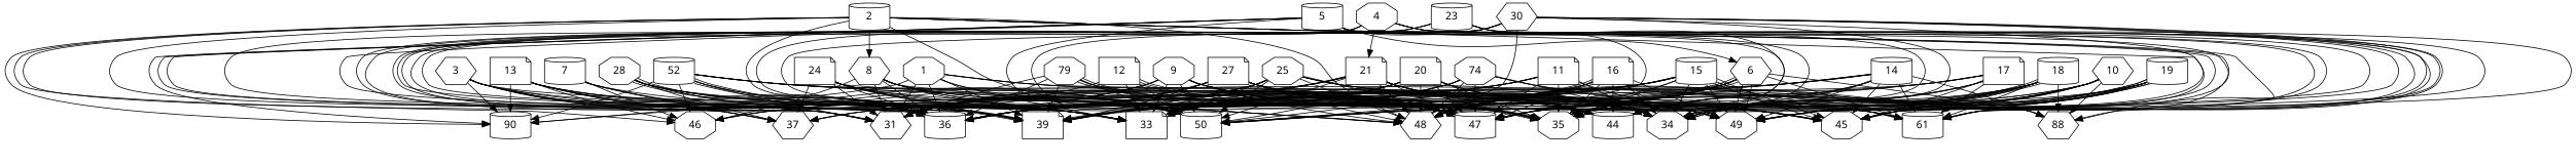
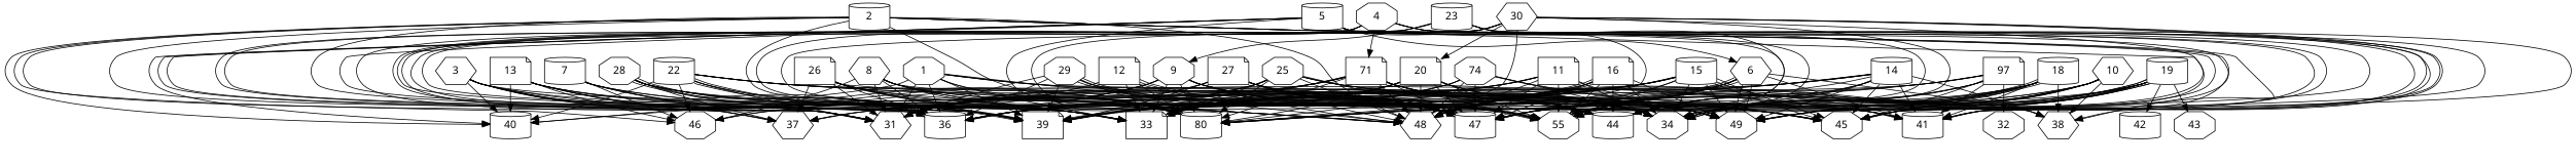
  digraph {
    fontname="Noto Sans"
    node [alpha=0.04 fontname="Noto Sans" shape=cylinder]
    edge [fontname="Noto Sans"]
    1 [alpha=0.03 expect_size=26476544 shape=octagon]
    31 [alpha=0.13 expect_size=13056000 shape=hexagon]
    33 [alpha=0.14 expect_size=29411328 shape=note]
    34 [expect_size=23541760 shape=octagon]
    36 [alpha=0.18 expect_size=23678976]
-   38 [expect_size=51191808 shape=hexagon label=88]
+   38 [expect_size=51191808 shape=hexagon]
    39 [alpha=0.10 expect_size=29407232 shape=note]
-   40 [expect_size=42416128 label=90]
-   41 [alpha=0.15 expect_size=5695488 label=61]
+   40 [expect_size=42416128]
+   41 [alpha=0.15 expect_size=5695488]
    48 [alpha=0.02 expect_size=33627136 shape=hexagon]
-   50 [alpha=0.18 expect_size=18666496]
+   50 [alpha=0.18 expect_size=18666496 label=80]
    2 [expect_size=41570304]
    46 [alpha=0.08 expect_size=18742272 shape=octagon]
    49 [alpha=0.06 expect_size=43120640 shape=octagon]
    3 [alpha=0.14 expect_size=29002752 shape=hexagon]
-   35 [alpha=0.20 expect_size=22727680 shape=octagon]
+   35 [alpha=0.20 expect_size=22727680 shape=octagon label=55]
    37 [alpha=0.08 expect_size=25356288 shape=hexagon]
    4 [alpha=0.14 expect_size=11743232 shape=octagon]
    45 [alpha=0.16 expect_size=19762176 shape=octagon]
-   21 [alpha=0.09 expect_size=42008576 shape=note]
+   21 [alpha=0.09 expect_size=42008576 shape=note label=71]
    44 [alpha=0.15 expect_size=10522624]
    5 [alpha=0.17 expect_size=49138688]
    47 [alpha=0.16 expect_size=13708288]
    6 [alpha=0.10 expect_size=51389440 shape=hexagon]
    7 [alpha=0.13 expect_size=28674048]
    8 [alpha=0.05 expect_size=27836416 shape=hexagon]
    9 [alpha=0.19 expect_size=40470528 shape=octagon]
    10 [alpha=0.06 expect_size=15090688 shape=hexagon]
    11 [alpha=0.09 expect_size=28771328 shape=note]
    12 [alpha=0.14 expect_size=35349504 shape=note]
    13 [alpha=0.20 expect_size=45557760 shape=note]
    14 [alpha=0.10 expect_size=32238592]
    15 [expect_size=18136064]
    16 [alpha=0.03 expect_size=11486208 shape=note]
-   17 [alpha=0.02 expect_size=34210816 shape=note]
+   17 [alpha=0.02 expect_size=34210816 shape=note label=97]
+   32 [alpha=0.15 expect_size=33836032 shape=octagon]
    18 [alpha=0.01 expect_size=17048576]
    19 [alpha=0.10 expect_size=28907520]
+   42 [alpha=0.10 expect_size=37145600]
+   43 [alpha=0.03 expect_size=25315328 shape=octagon]
    20 [alpha=0.15 expect_size=26832896 shape=note]
-   22 [alpha=0.18 expect_size=16089088 label=52]
+   22 [alpha=0.18 expect_size=16089088]
    23 [alpha=0.18 expect_size=49265664]
    n44 [alpha=0.20 expect_size=49106944 label=74 shape=octagon]
    25 [alpha=0.00 expect_size=24370176 shape=octagon]
-   26 [alpha=0.01 expect_size=34427904 shape=note label=24]
+   26 [alpha=0.01 expect_size=34427904 shape=note]
    27 [alpha=0.11 expect_size=41078784 shape=note]
    28 [alpha=0.11 expect_size=46946304 shape=octagon]
-   29 [alpha=0.06 expect_size=48777216 shape=octagon label=79]
+   29 [alpha=0.06 expect_size=48777216 shape=octagon]
    30 [expect_size=25113600 shape=hexagon]
    1 -> 31
    1 -> 33
    1 -> 34
    1 -> 36
    1 -> 38
    1 -> 39
    1 -> 40
    1 -> 41
+   1 -> 48
    1 -> 50
    2 -> 31
    2 -> 33
    2 -> 34
    2 -> 36
    2 -> 38
-   2 -> 8
+   2 -> 39
    2 -> 40
    2 -> 41
    2 -> 48
    2 -> 50
    2 -> 46
    2 -> 49
    3 -> 31
    3 -> 33
    3 -> 36
    3 -> 39
    3 -> 40
    3 -> 41
    3 -> 50
    3 -> 35
    3 -> 37
+   4 -> 31
    4 -> 33
    4 -> 36
    4 -> 39
    4 -> 41
    4 -> 49
    4 -> 35
    4 -> 45
    4 -> 21
    21 -> 31
    21 -> 33
    21 -> 34
    21 -> 36
    21 -> 39
    21 -> 48
    21 -> 50
    21 -> 46
    21 -> 49
    21 -> 35
    21 -> 45
    21 -> 44
    21 -> 47
    5 -> 31
    5 -> 34
    5 -> 36
    5 -> 39
    5 -> 40
    5 -> 50
    5 -> 49
    5 -> 35
    5 -> 45
    5 -> 47
    5 -> 6
    6 -> 36
    6 -> 38
    6 -> 39
    6 -> 39
    6 -> 41
    6 -> 48
    6 -> 50
    6 -> 49
    6 -> 49
    6 -> 35
    6 -> 47
    7 -> 34
    7 -> 39
+   7 -> 48
    7 -> 50
    7 -> 46
    7 -> 37
    8 -> 31
    8 -> 33
    8 -> 34
    8 -> 36
    8 -> 48
    8 -> 50
    8 -> 46
    8 -> 49
    8 -> 35
    9 -> 31
    9 -> 33
    9 -> 34
    9 -> 36
    9 -> 48
    9 -> 50
    9 -> 46
    9 -> 49
    9 -> 44
    9 -> 47
    10 -> 31
    10 -> 34
    10 -> 38
    10 -> 50
    10 -> 49
    10 -> 35
    10 -> 45
    10 -> 44
    10 -> 47
    11 -> 33
    11 -> 34
    11 -> 36
    11 -> 39
+   11 -> 48
    11 -> 50
    11 -> 49
    11 -> 35
    11 -> 47
    12 -> 33
    12 -> 40
    12 -> 50
    12 -> 35
    12 -> 35
    12 -> 47
    13 -> 33
-   13 -> 36
    13 -> 39
    13 -> 40
    13 -> 50
    13 -> 46
    13 -> 35
    13 -> 44
    13 -> 47
    14 -> 31
    14 -> 33
    14 -> 34
    14 -> 36
    14 -> 38
    14 -> 41
    14 -> 48
    14 -> 50
    14 -> 49
    14 -> 35
    14 -> 45
    14 -> 44
+   14 -> 47
    15 -> 31
    15 -> 33
    15 -> 34
    15 -> 39
    15 -> 41
    15 -> 48
    15 -> 50
    15 -> 49
    15 -> 35
    15 -> 37
    15 -> 45
    15 -> 45
    15 -> 47
    16 -> 33
    16 -> 33
    16 -> 34
    16 -> 48
    16 -> 50
    16 -> 49
    16 -> 35
    16 -> 37
    16 -> 44
    16 -> 47
    17 -> 33
    17 -> 34
    17 -> 39
    17 -> 41
    17 -> 48
    17 -> 35
    17 -> 45
    17 -> 44
    17 -> 47
+   17 -> 32
    18 -> 33
    18 -> 34
    18 -> 34
    18 -> 36
    18 -> 38
    18 -> 41
    18 -> 48
    18 -> 50
    18 -> 49
    18 -> 35
    18 -> 45
    18 -> 44
    18 -> 47
    19 -> 34
    19 -> 34
    19 -> 36
    19 -> 39
    19 -> 41
    19 -> 48
    19 -> 50
    19 -> 49
    19 -> 35
    19 -> 35
    19 -> 45
    19 -> 47
+   19 -> 42
+   19 -> 43
    20 -> 31
    20 -> 33
    20 -> 34
    20 -> 36
    20 -> 39
    20 -> 48
    20 -> 50
    20 -> 35
    20 -> 45
    20 -> 44
    20 -> 47
    22 -> 31
    22 -> 33
    22 -> 36
    22 -> 39
    22 -> 39
    22 -> 40
    22 -> 46
    22 -> 49
    22 -> 35
    22 -> 45
    22 -> 44
    22 -> 47
    23 -> 31
    23 -> 33
-   23 -> 36
+   23 -> 9
    23 -> 41
    23 -> 35
    23 -> 45
    23 -> 47
    n44 -> 31
    n44 -> 33
    n44 -> 34
-   n44 -> 36
    n44 -> 39
    n44 -> 48
    n44 -> 49
    n44 -> 45
    n44 -> 47
    25 -> 31
    25 -> 33
    25 -> 34
    25 -> 36
    25 -> 39
    25 -> 48
    25 -> 50
    25 -> 49
    25 -> 45
    25 -> 47
    26 -> 31
    26 -> 33
    26 -> 34
    26 -> 36
    26 -> 39
    26 -> 48
    26 -> 50
    26 -> 37
    26 -> 45
    26 -> 47
    27 -> 31
    27 -> 34
-   27 -> 36
    27 -> 39
    27 -> 41
    27 -> 48
-   27 -> 46
    27 -> 35
    27 -> 37
    27 -> 45
    27 -> 47
-   28 -> 33
+   28 -> 31
    28 -> 36
    28 -> 36
    28 -> 39
    28 -> 48
    28 -> 49
    28 -> 35
    28 -> 37
    28 -> 47
    29 -> 31
    29 -> 36
    29 -> 39
    29 -> 41
    29 -> 50
    29 -> 35
    29 -> 47
    29 -> 47
    30 -> 31
    30 -> 36
    30 -> 38
    30 -> 39
    30 -> 41
    30 -> 48
    30 -> 50
-   30 -> 49
+   30 -> 20
    30 -> 35
    30 -> 37
    30 -> 45
    30 -> 44
  }
